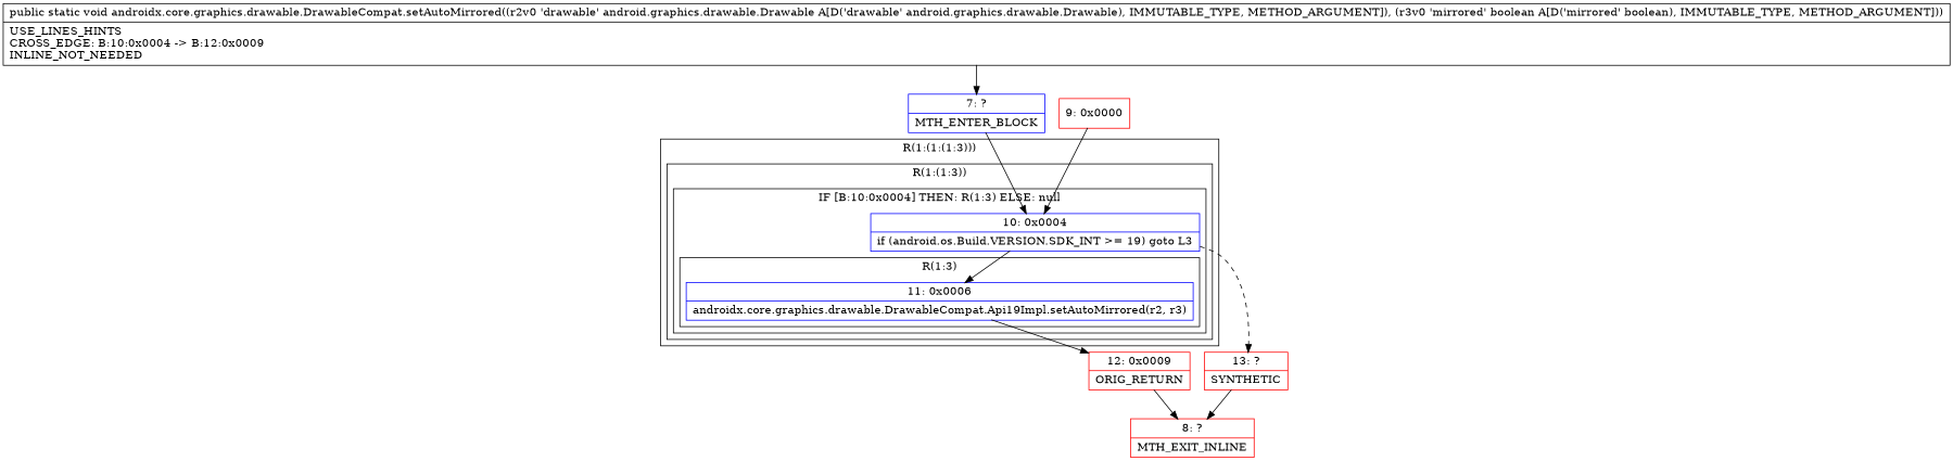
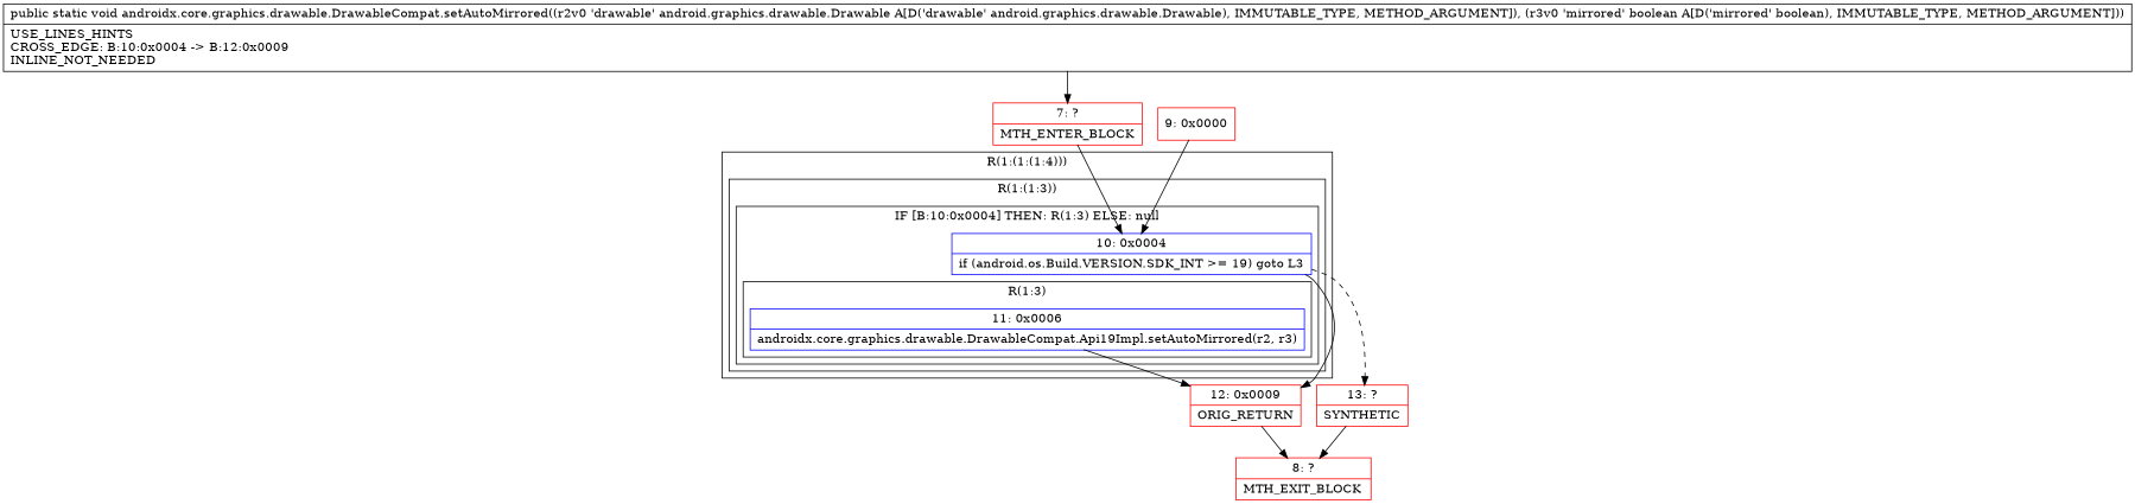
  digraph {
    node [color=red shape=record]
    n1 [color=blue label="{11\:\ 0x0006|androidx.core.graphics.drawable.DrawableCompat.Api19Impl.setAutoMirrored(r2, r3)\l}"]
    n2 [color=blue label="{10\:\ 0x0004|if (android.os.Build.VERSION.SDK_INT \>= 19) goto L3\l}"]
    n3 [label="{12\:\ 0x0009|ORIG_RETURN\l}"]
    n4 [label="{13\:\ ?|SYNTHETIC\l}"]
-   n5 [label="{8\:\ ?|MTH_EXIT_INLINE\l}"]
-   n6 [color=blue label="{7\:\ ?|MTH_ENTER_BLOCK\l}"]
+   n5 [label="{8\:\ ?|MTH_EXIT_BLOCK\l}"]
+   n6 [label="{7\:\ ?|MTH_ENTER_BLOCK\l}"]
    n7 [label="{9\:\ 0x0000}"]
    n8 [label="{public static void androidx.core.graphics.drawable.DrawableCompat.setAutoMirrored((r2v0 'drawable' android.graphics.drawable.Drawable A[D('drawable' android.graphics.drawable.Drawable), IMMUTABLE_TYPE, METHOD_ARGUMENT]), (r3v0 'mirrored' boolean A[D('mirrored' boolean), IMMUTABLE_TYPE, METHOD_ARGUMENT]))  | USE_LINES_HINTS\lCROSS_EDGE: B:10:0x0004 \-\> B:12:0x0009\lINLINE_NOT_NEEDED\l}" color=""]
    subgraph cluster_1 {
-     label="R(1:(1:(1:3)))"
+     label="R(1:(1:(1:4)))"
      subgraph cluster_2 {
        label="R(1:(1:3))"
        subgraph cluster_3 {
          label="IF [B:10:0x0004] THEN: R(1:3) ELSE: null"
          n2
          subgraph cluster_4 {
            label="R(1:3)"
            n1
          }
        }
      }
    }
    n1 -> n3
-   n2 -> n1
+   n2 -> n3
    n2 -> n4 [style=dashed]
    n3 -> n5
    n4 -> n5
    n6 -> n2
    n7 -> n2
    n8 -> n6
  }
